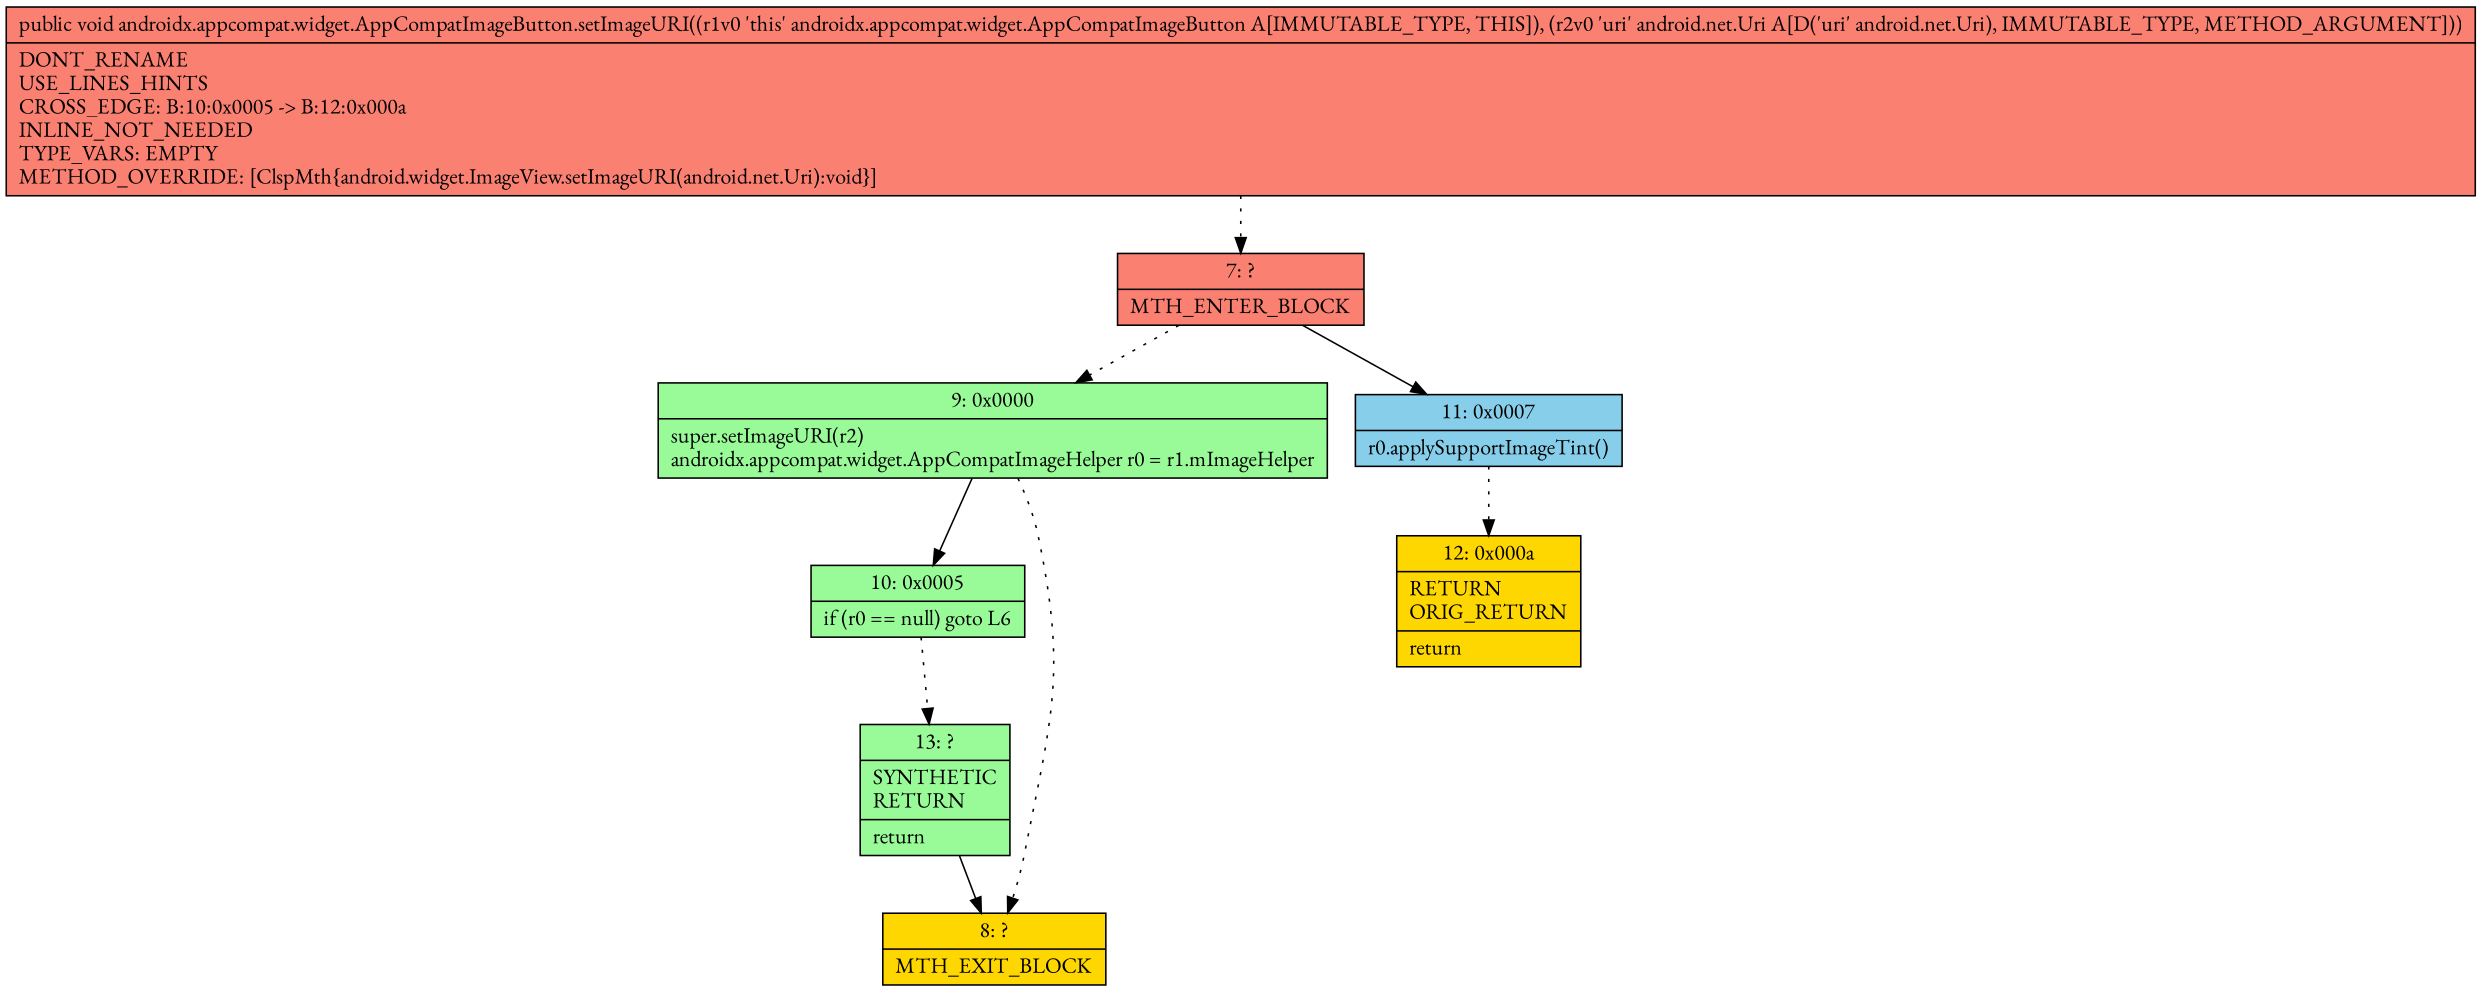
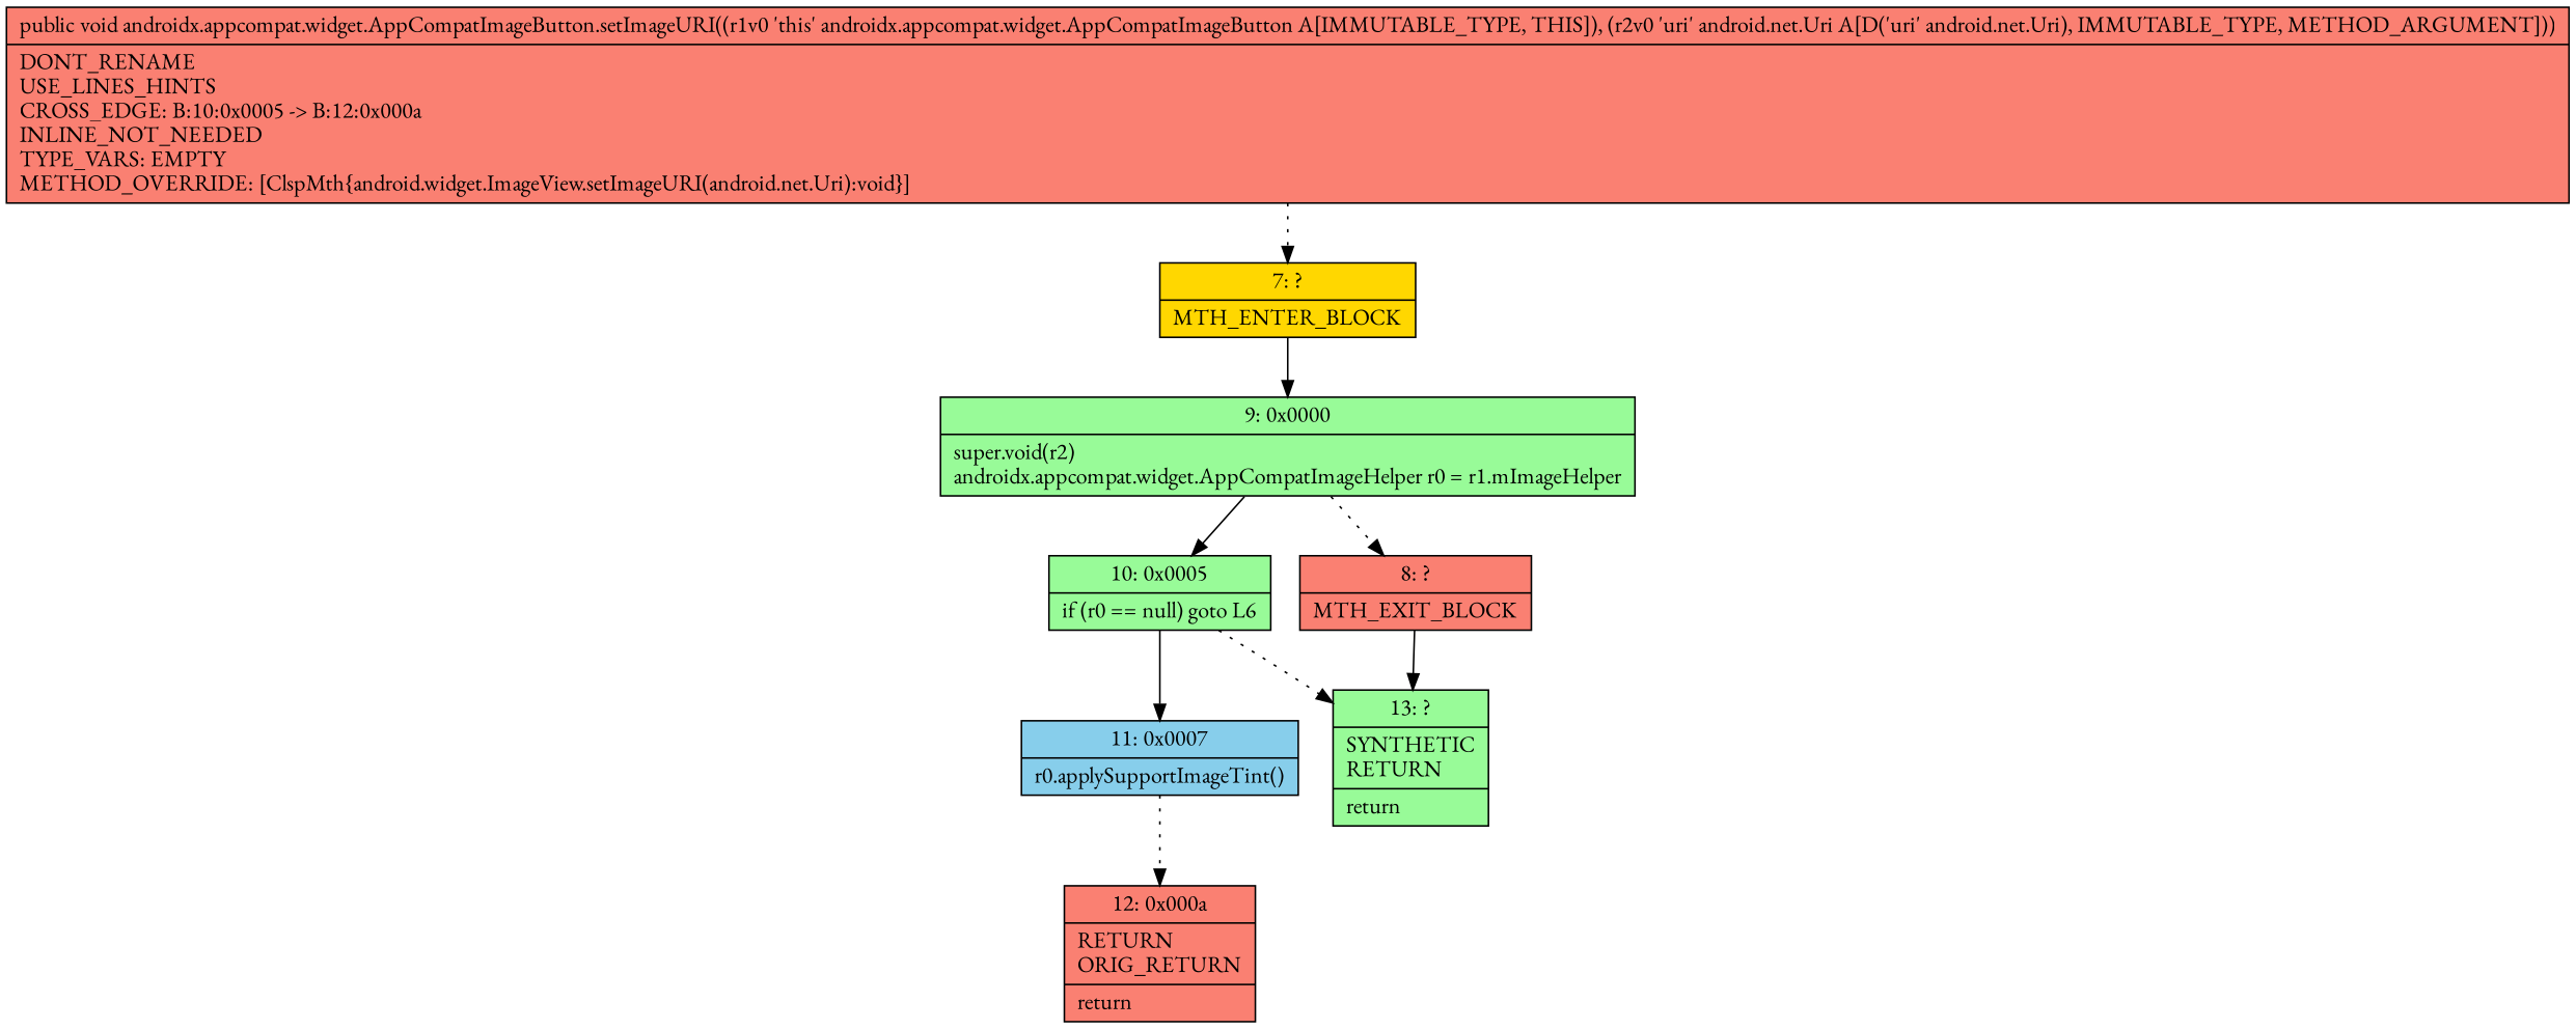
  digraph {
    fontname="EB Garamond"
    node [fillcolor=palegreen fontname="EB Garamond" shape=record style=filled]
    edge [fontname="EB Garamond" style=solid]
-   n1 [fillcolor=salmon label="{7\:\ ?|MTH_ENTER_BLOCK\l}"]
-   n2 [label="{9\:\ 0x0000|super.setImageURI(r2)\landroidx.appcompat.widget.AppCompatImageHelper r0 = r1.mImageHelper\l}"]
+   n1 [fillcolor=gold label="{7\:\ ?|MTH_ENTER_BLOCK\l}"]
+   n2 [label="{9\:\ 0x0000|super.void(r2)\landroidx.appcompat.widget.AppCompatImageHelper r0 = r1.mImageHelper\l}"]
    n3 [label="{10\:\ 0x0005|if (r0 == null) goto L6\l}"]
-   n4 [fillcolor=gold label="{8\:\ ?|MTH_EXIT_BLOCK\l}"]
+   n4 [fillcolor=salmon label="{8\:\ ?|MTH_EXIT_BLOCK\l}"]
    n5 [fillcolor=skyblue label="{11\:\ 0x0007|r0.applySupportImageTint()\l}"]
    n6 [label="{13\:\ ?|SYNTHETIC\lRETURN\l|return\l}"]
-   n7 [fillcolor=gold label="{12\:\ 0x000a|RETURN\lORIG_RETURN\l|return\l}"]
+   n7 [fillcolor=salmon label="{12\:\ 0x000a|RETURN\lORIG_RETURN\l|return\l}"]
    n8 [fillcolor=salmon label="{public void androidx.appcompat.widget.AppCompatImageButton.setImageURI((r1v0 'this' androidx.appcompat.widget.AppCompatImageButton A[IMMUTABLE_TYPE, THIS]), (r2v0 'uri' android.net.Uri A[D('uri' android.net.Uri), IMMUTABLE_TYPE, METHOD_ARGUMENT]))  | DONT_RENAME\lUSE_LINES_HINTS\lCROSS_EDGE: B:10:0x0005 \-\> B:12:0x000a\lINLINE_NOT_NEEDED\lTYPE_VARS: EMPTY\lMETHOD_OVERRIDE: [ClspMth\{android.widget.ImageView.setImageURI(android.net.Uri):void\}]\l}"]
-   n1 -> n2 [style=dotted]
+   n1 -> n2
    n2 -> n3
    n2 -> n4 [style=dotted]
-   n1 -> n5
+   n3 -> n5
    n3 -> n6 [style=dotted]
    n5 -> n7 [style=dotted]
-   n6 -> n4
+   n4 -> n6
    n8 -> n1 [style=dotted]
  }
